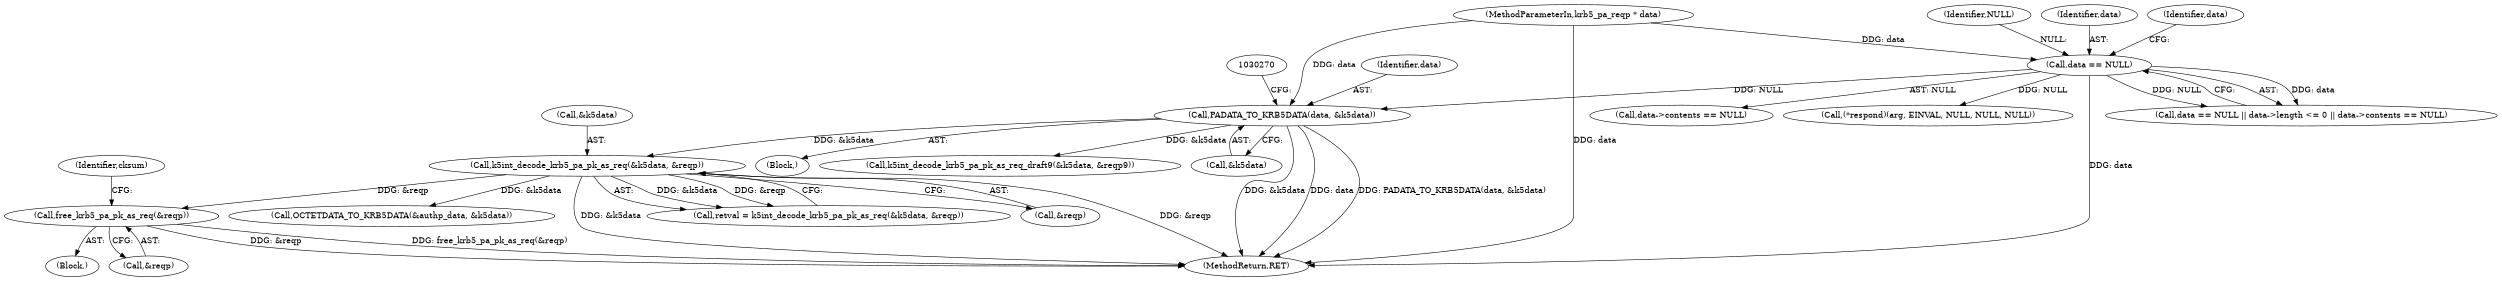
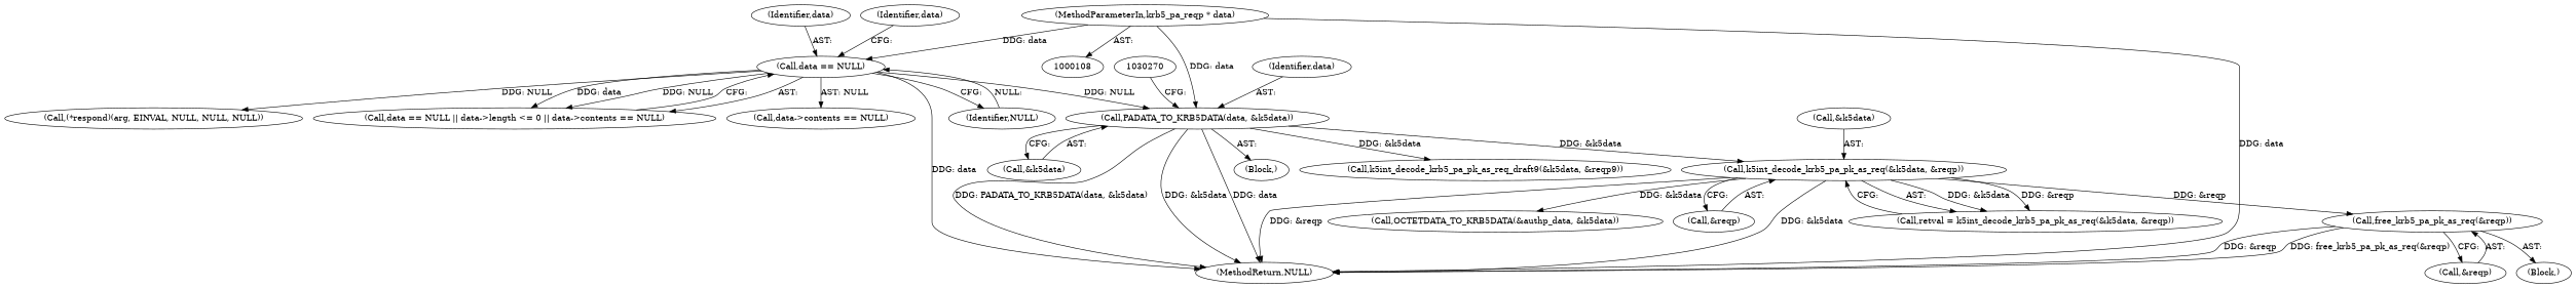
  digraph {
    n1 [label="(Call,free_krb5_pa_pk_as_req(&reqp))"]
-   n2 [label="(MethodReturn,RET)"]
+   n2 [label="(MethodReturn,NULL)"]
    n3 [label="(Call,&reqp)"]
    n4 [label="(Block,)"]
    n5 [label="(Call,k5int_decode_krb5_pa_pk_as_req(&k5data, &reqp))"]
    n6 [label="(Call,&reqp)"]
    n7 [label="(Call,retval = k5int_decode_krb5_pa_pk_as_req(&k5data, &reqp))"]
    n8 [label="(Call,OCTETDATA_TO_KRB5DATA(&authp_data, &k5data))"]
    n9 [label="(Call,PADATA_TO_KRB5DATA(data, &k5data))"]
    n10 [label="(Block,)"]
    n11 [label="(Call,k5int_decode_krb5_pa_pk_as_req_draft9(&k5data, &reqp9))"]
    n12 [label="(Call,&k5data)"]
    n13 [label="(Call,data == NULL)"]
    n14 [label="(Call,data == NULL || data->length <= 0 || data->contents == NULL)"]
    n15 [label="(Call,data->contents == NULL)"]
    n16 [label="(Identifier,NULL)"]
    n17 [label="(Call,(*respond)(arg, EINVAL, NULL, NULL, NULL))"]
    n18 [label="(MethodParameterIn,krb5_pa_reqp * data)"]
+   1000108
    n20 [label="(Identifier,data)"]
    n21 [label="(Identifier,data)"]
    n22 [label="(Identifier,data)"]
-   n23 [label="(Identifier,cksum)"]
    n24 [label="(Call,&k5data)"]
    n25 [label=1030270]
    n1 -> n2 [label="DDG: free_krb5_pa_pk_as_req(&reqp)"]
    n1 -> n2 [label="DDG: &reqp"]
    n1 -> n3 [label="CFG: "]
    n1 -> n4 [label="AST: "]
    n3 -> n1 [label="AST: "]
    n5 -> n1 [label="DDG: &reqp"]
    n5 -> n2 [label="DDG: &k5data"]
    n5 -> n2 [label="DDG: &reqp"]
    n5 -> n6 [label="CFG: "]
    n5 -> n7 [label="AST: "]
    n5 -> n7 [label="DDG: &k5data"]
    n5 -> n7 [label="DDG: &reqp"]
    n5 -> n8 [label="DDG: &k5data"]
    n6 -> n5 [label="AST: "]
    n7 -> n5 [label="CFG: "]
    n9 -> n2 [label="DDG: data"]
    n9 -> n2 [label="DDG: PADATA_TO_KRB5DATA(data, &k5data)"]
    n9 -> n2 [label="DDG: &k5data"]
    n9 -> n5 [label="DDG: &k5data"]
    n9 -> n10 [label="AST: "]
    n9 -> n11 [label="DDG: &k5data"]
    n9 -> n12 [label="CFG: "]
    n12 -> n9 [label="AST: "]
    n13 -> n2 [label="DDG: data"]
    n13 -> n9 [label="DDG: NULL"]
    n13 -> n14 [label="AST: "]
    n13 -> n14 [label="DDG: data"]
    n13 -> n14 [label="DDG: NULL"]
    n13 -> n15 [label="AST: NULL"]
+   n13 -> n16 [label="CFG: "]
    n13 -> n17 [label="DDG: NULL"]
    n14 -> n13 [label="CFG: "]
    n16 -> n13 [label="NULL: "]
    n18 -> n2 [label="DDG: data"]
    n18 -> n9 [label="DDG: data"]
    n18 -> n13 [label="DDG: data"]
+   n18 -> 1000108 [label="AST: "]
    n20 -> n13 [label="AST: "]
    n21 -> n13 [label="CFG: "]
    n22 -> n9 [label="AST: "]
-   n23 -> n1 [label="CFG: "]
    n24 -> n5 [label="AST: "]
    n25 -> n9 [label="CFG: "]
  }
